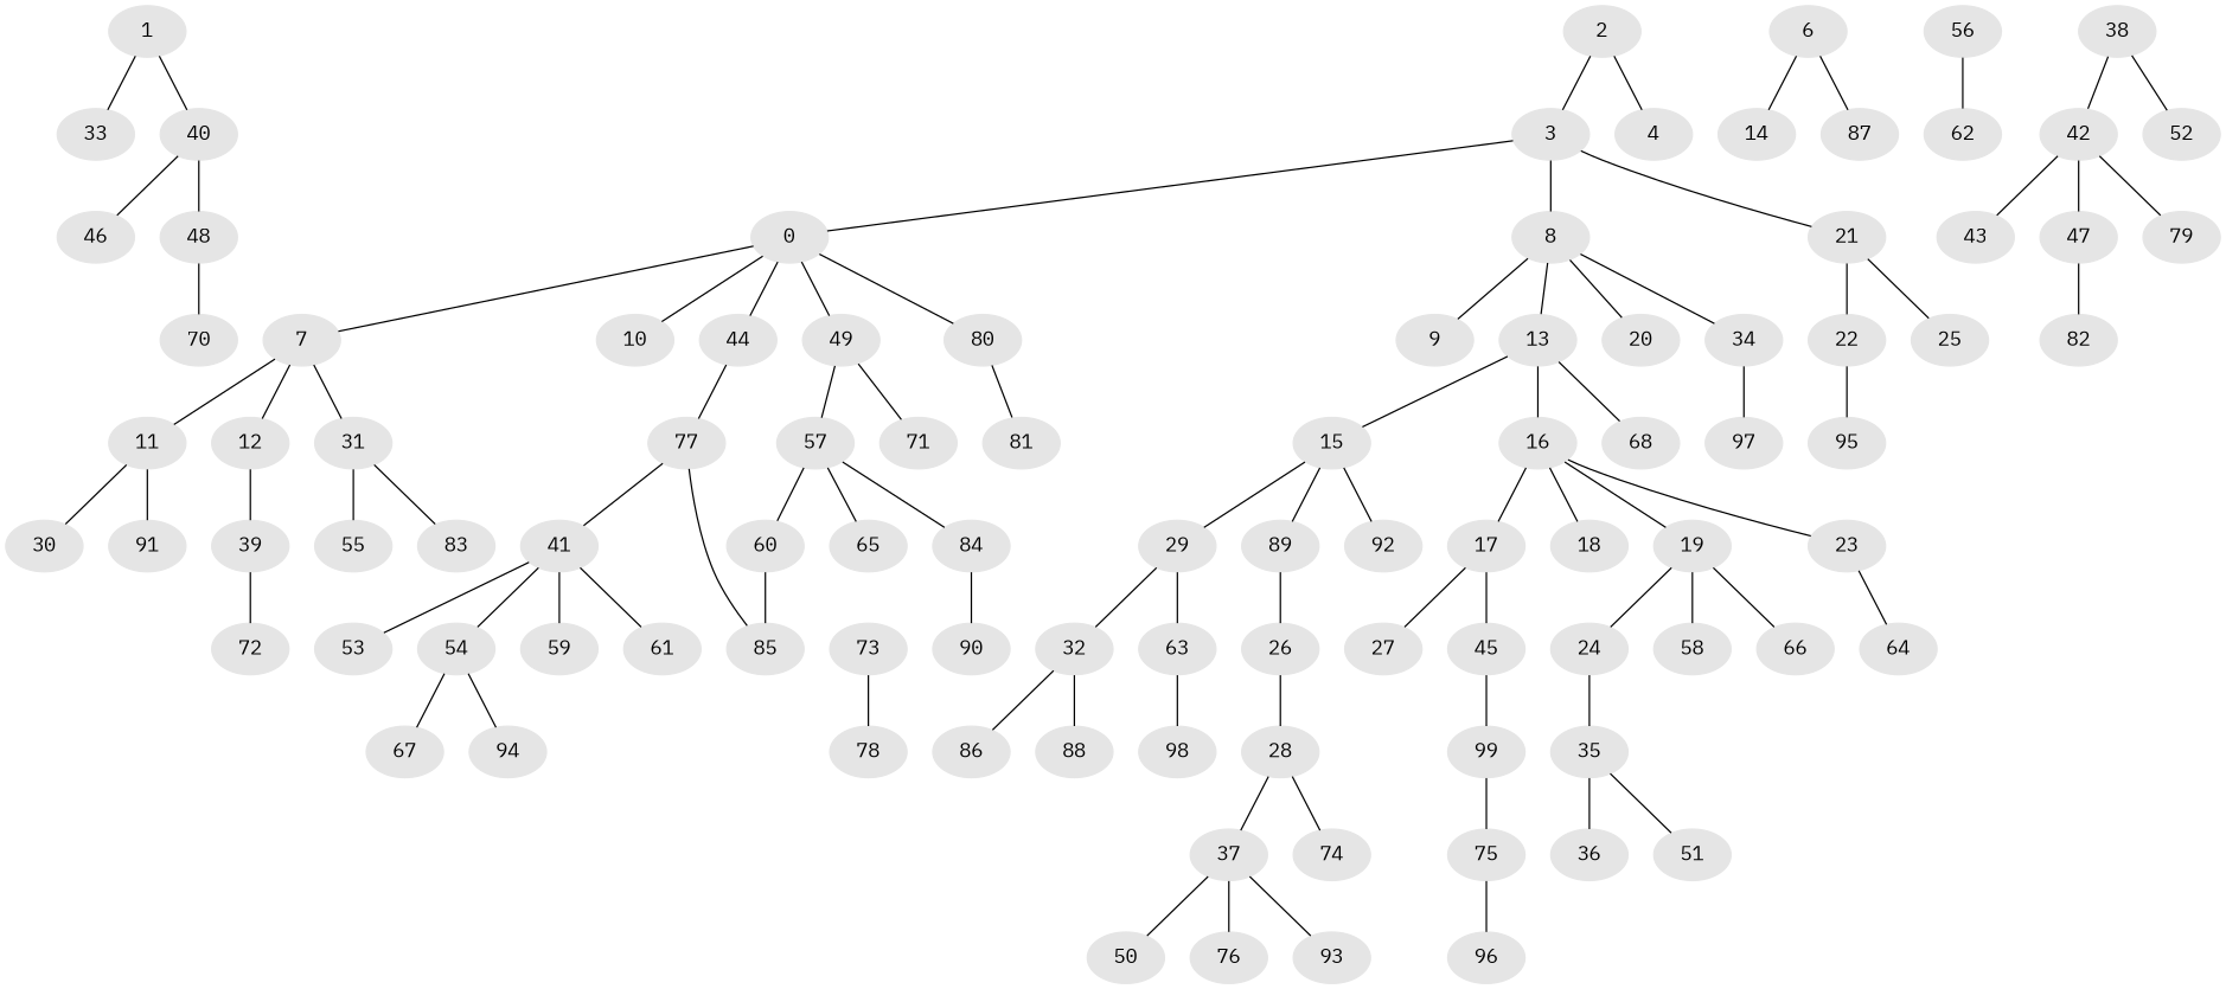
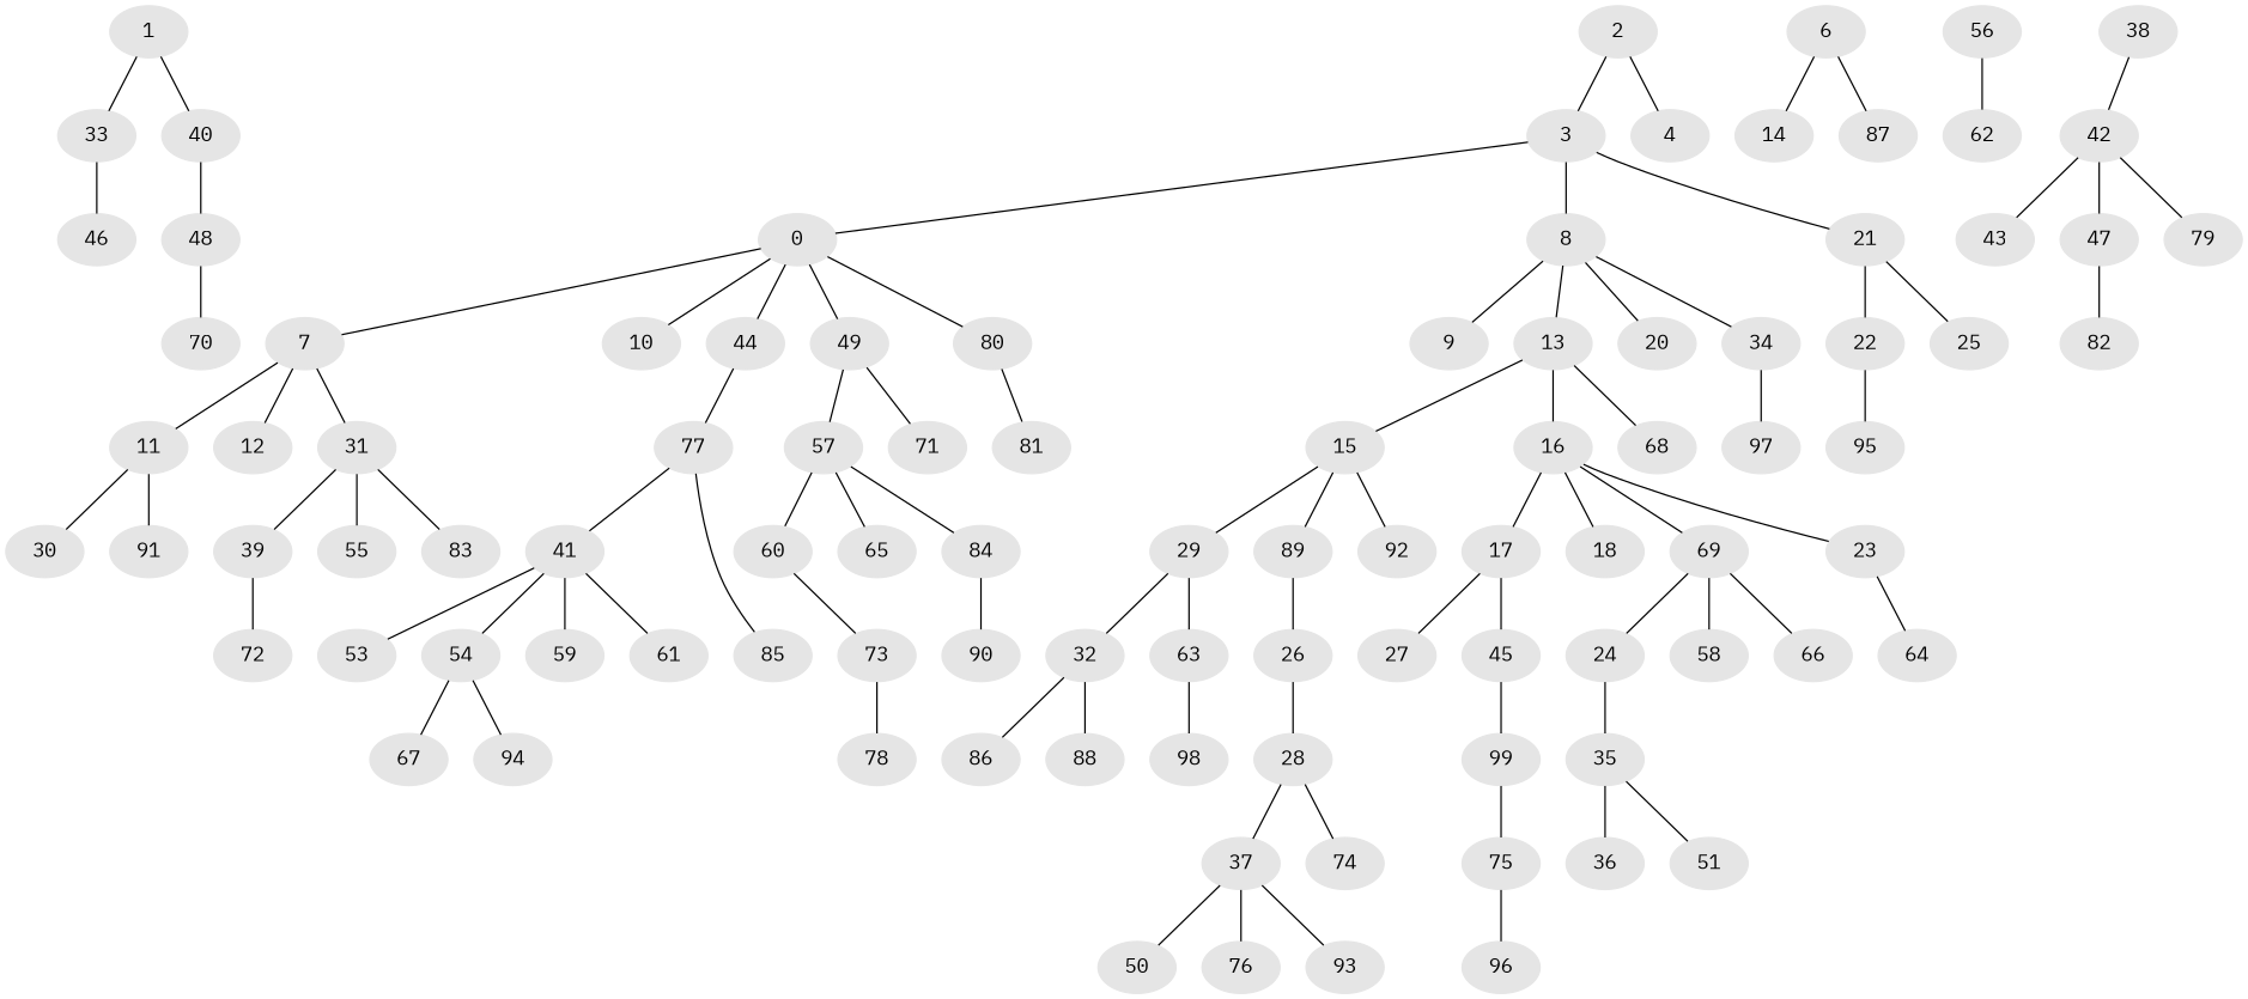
  graph {
    fontname="IBM Plex Mono"
    node [color=gray90 fontname="IBM Plex Mono" style=filled]
    edge [fontname="IBM Plex Mono"]
    1
    33
    40
    2
    3
    4
    46
    48
    n9 [label=0]
    8
    21
    7
    10
    44
    49
    80
    6
    14
    87
    9
    13
    20
    34
    22
    25
    11
    12
    31
    77
    57
    71
    81
    30
    91
    39
    55
    83
    15
    16
    68
    97
    41
    53
    54
    59
    61
    72
    29
    89
    92
    17
    18
-   19
+   19 [label=69]
    23
    26
    28
    32
    63
    56
    62
    27
    45
    24
    58
    66
    64
    n67 [label=99]
    35
    38
    42
-   52
    95
    36
    51
    37
    74
    50
    76
    93
    86
    88
    98
    43
    47
    79
    70
    67
    94
    82
    85
    75
    60
    65
    84
    73
    90
    78
    96
    1 -- 33
    1 -- 40
-   40 -- 46
+   33 -- 46
    40 -- 48
    2 -- 3
    2 -- 4
    3 -- n9
    3 -- 8
    3 -- 21
    48 -- 70
    n9 -- 7
    n9 -- 10
    n9 -- 44
    n9 -- 49
    n9 -- 80
    8 -- 9
    8 -- 13
    8 -- 20
    8 -- 34
    21 -- 22
    21 -- 25
    7 -- 11
    7 -- 12
    7 -- 31
    44 -- 77
    49 -- 57
    49 -- 71
    80 -- 81
    6 -- 14
    6 -- 87
    13 -- 15
    13 -- 16
    13 -- 68
    34 -- 97
    22 -- 95
    11 -- 30
    11 -- 91
-   12 -- 39
+   31 -- 39
    31 -- 55
    31 -- 83
    77 -- 41
    77 -- 85
    57 -- 60
    57 -- 65
    57 -- 84
    39 -- 72
    15 -- 29
    15 -- 89
    15 -- 92
    16 -- 17
    16 -- 18
    16 -- 19
    16 -- 23
    41 -- 53
    41 -- 54
    41 -- 59
    41 -- 61
    54 -- 67
    54 -- 94
    29 -- 32
    29 -- 63
    89 -- 26
    17 -- 27
    17 -- 45
    19 -- 24
    19 -- 58
    19 -- 66
    23 -- 64
    26 -- 28
    28 -- 37
    28 -- 74
    32 -- 86
    32 -- 88
    63 -- 98
    56 -- 62
    45 -- n67
    24 -- 35
    n67 -- 75
    35 -- 36
    35 -- 51
    38 -- 42
-   38 -- 52
    42 -- 43
    42 -- 47
    42 -- 79
    37 -- 50
    37 -- 76
    37 -- 93
    47 -- 82
    75 -- 96
-   60 -- 85
+   60 -- 73
    84 -- 90
    73 -- 78
  }
